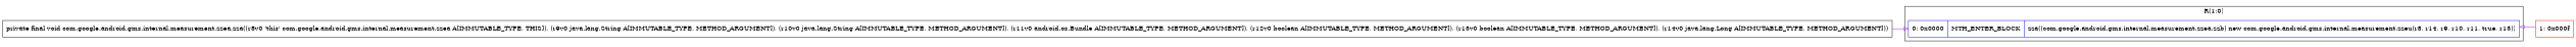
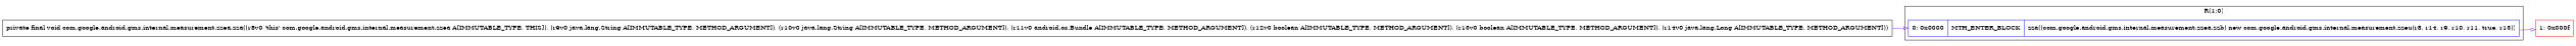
  digraph {
    rankdir=LR
    node [shape=record]
    edge [color=purple arrowhead=onormal]
    n1 [color=blue label="{0\:\ 0x0000|MTH_ENTER_BLOCK\l|zza((com.google.android.gms.internal.measurement.zzea.zzb) new com.google.android.gms.internal.measurement.zzeu(r8, r14, r9, r10, r11, true, r13))\l}"]
    n2 [color=red label="{1\:\ 0x000f}"]
    n3 [label="{private final void com.google.android.gms.internal.measurement.zzea.zza((r8v0 'this' com.google.android.gms.internal.measurement.zzea A[IMMUTABLE_TYPE, THIS]), (r9v0 java.lang.String A[IMMUTABLE_TYPE, METHOD_ARGUMENT]), (r10v0 java.lang.String A[IMMUTABLE_TYPE, METHOD_ARGUMENT]), (r11v0 android.os.Bundle A[IMMUTABLE_TYPE, METHOD_ARGUMENT]), (r12v0 boolean A[IMMUTABLE_TYPE, METHOD_ARGUMENT]), (r13v0 boolean A[IMMUTABLE_TYPE, METHOD_ARGUMENT]), (r14v0 java.lang.Long A[IMMUTABLE_TYPE, METHOD_ARGUMENT])) }"]
    subgraph cluster_1 {
      label="R(1:0)"
      n1
    }
-   n2 -> n1
+   n1 -> n2
    n3 -> n1
  }
